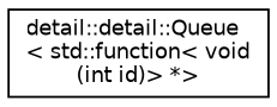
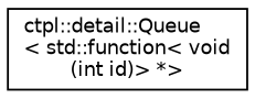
  digraph {
    rankdir=LR
-   n1 [color=black fillcolor=white fontname=Helvetica fontsize=10 height=0.2 label="detail::detail::Queue\l\< std::function\< void\l(int id)\> *\>" shape=record style=filled width=0.4]
+   n1 [color=black fillcolor=white fontname=Helvetica fontsize=10 height=0.2 label="ctpl::detail::Queue\l\< std::function\< void\l(int id)\> *\>" shape=record style=filled width=0.4]
  }
